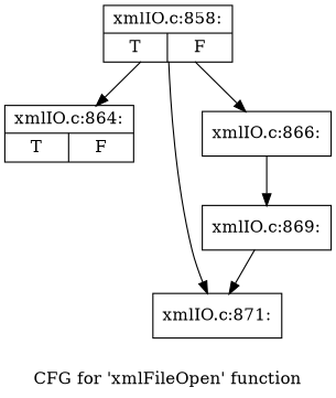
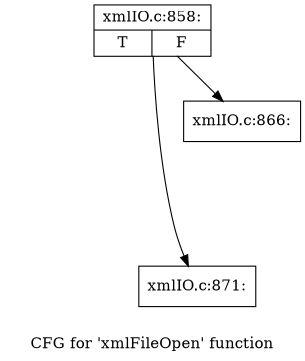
  digraph {
    label="CFG for 'xmlFileOpen' function"
    node [shape=record]
    n1 [label="{xmlIO.c:858:|{<s0>T|<s1>F}}"]
-   n2 [label="{xmlIO.c:864:|{<s0>T|<s1>F}}"]
    n3 [label="{xmlIO.c:871:}"]
    n4 [label="{xmlIO.c:866:}"]
-   n5 [label="{xmlIO.c:869:}"]
-   n1 -> n2
    n1 -> n3
    n1 -> n4
-   n4 -> n5
-   n5 -> n3
  }
